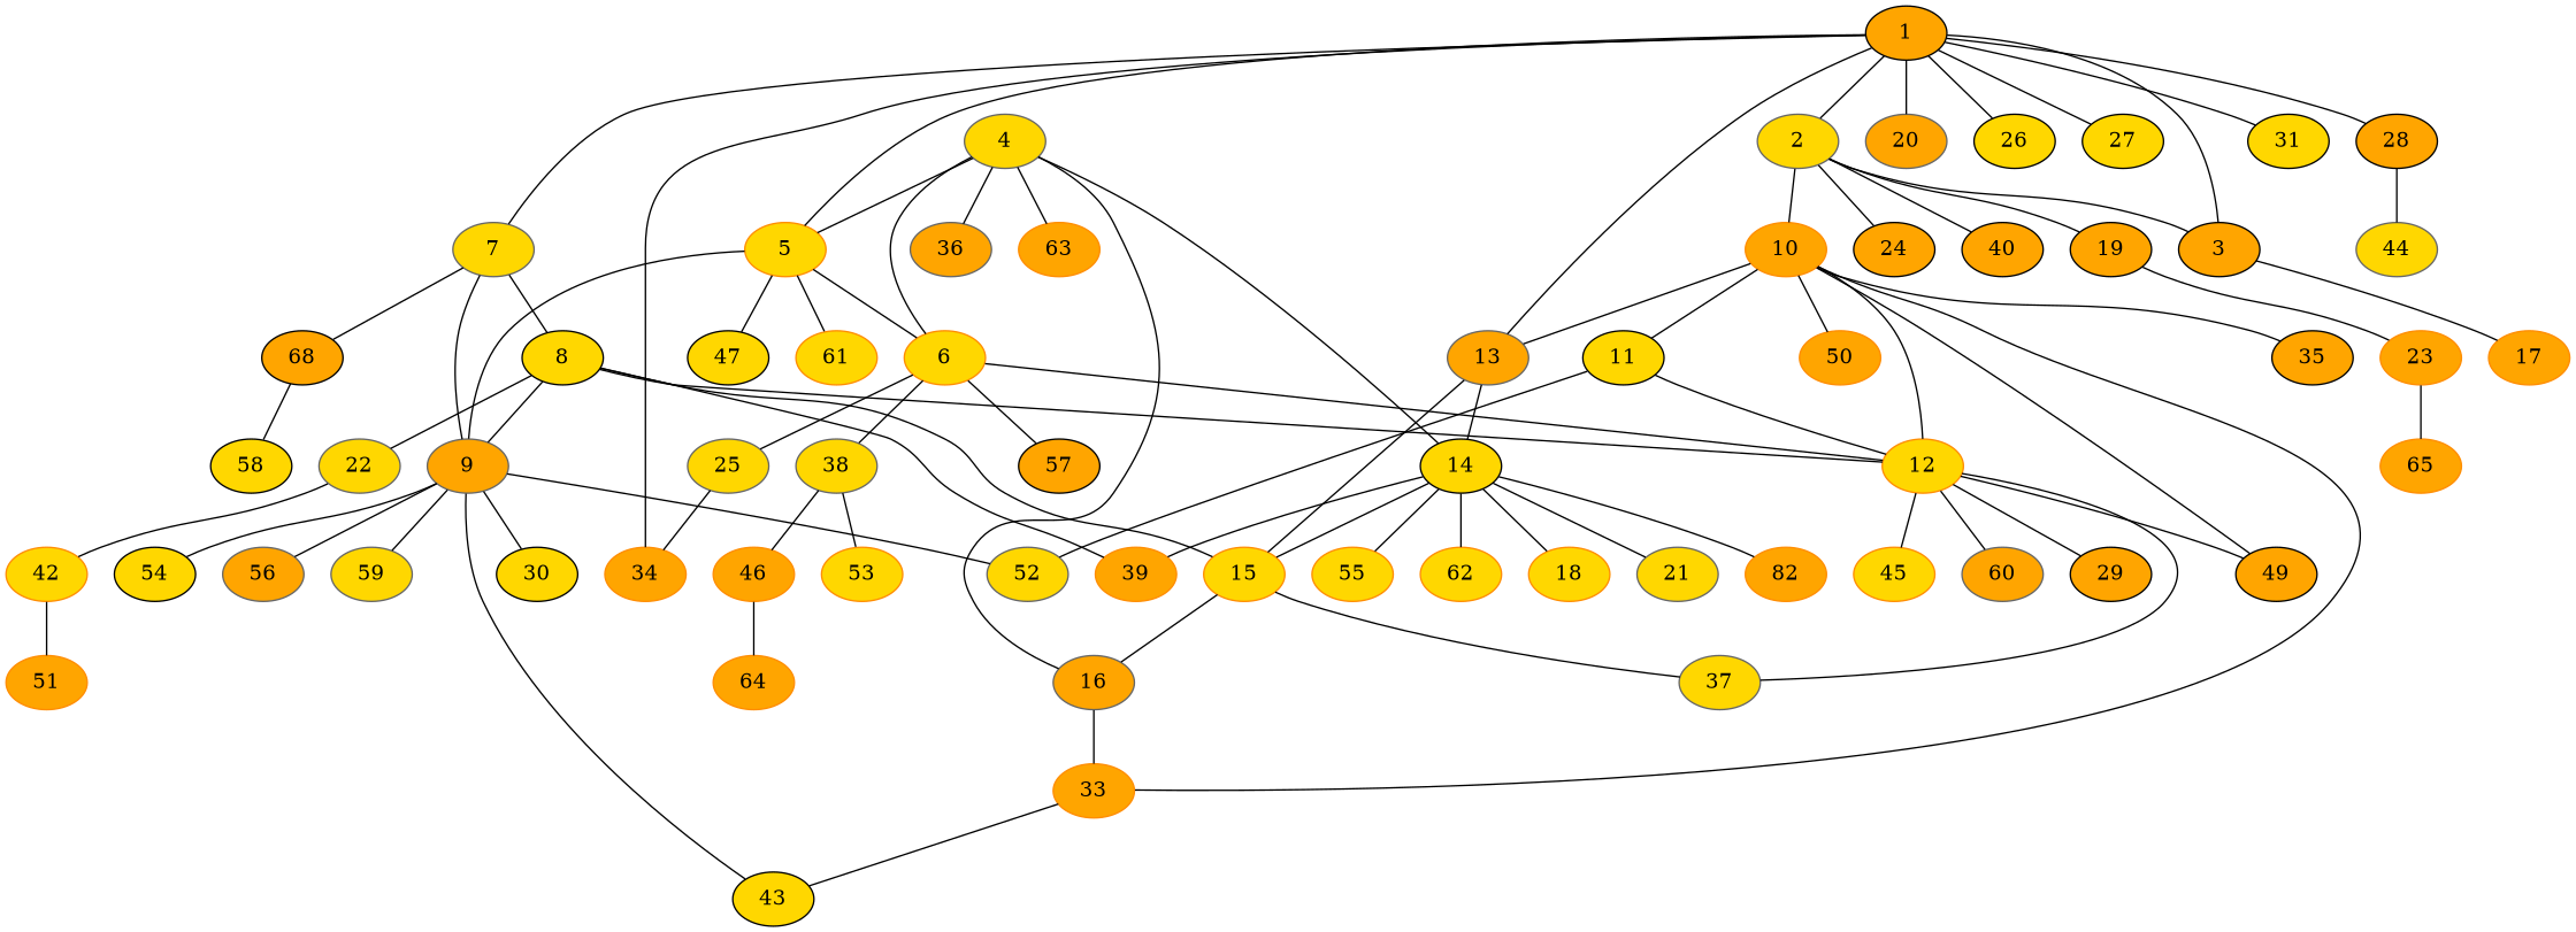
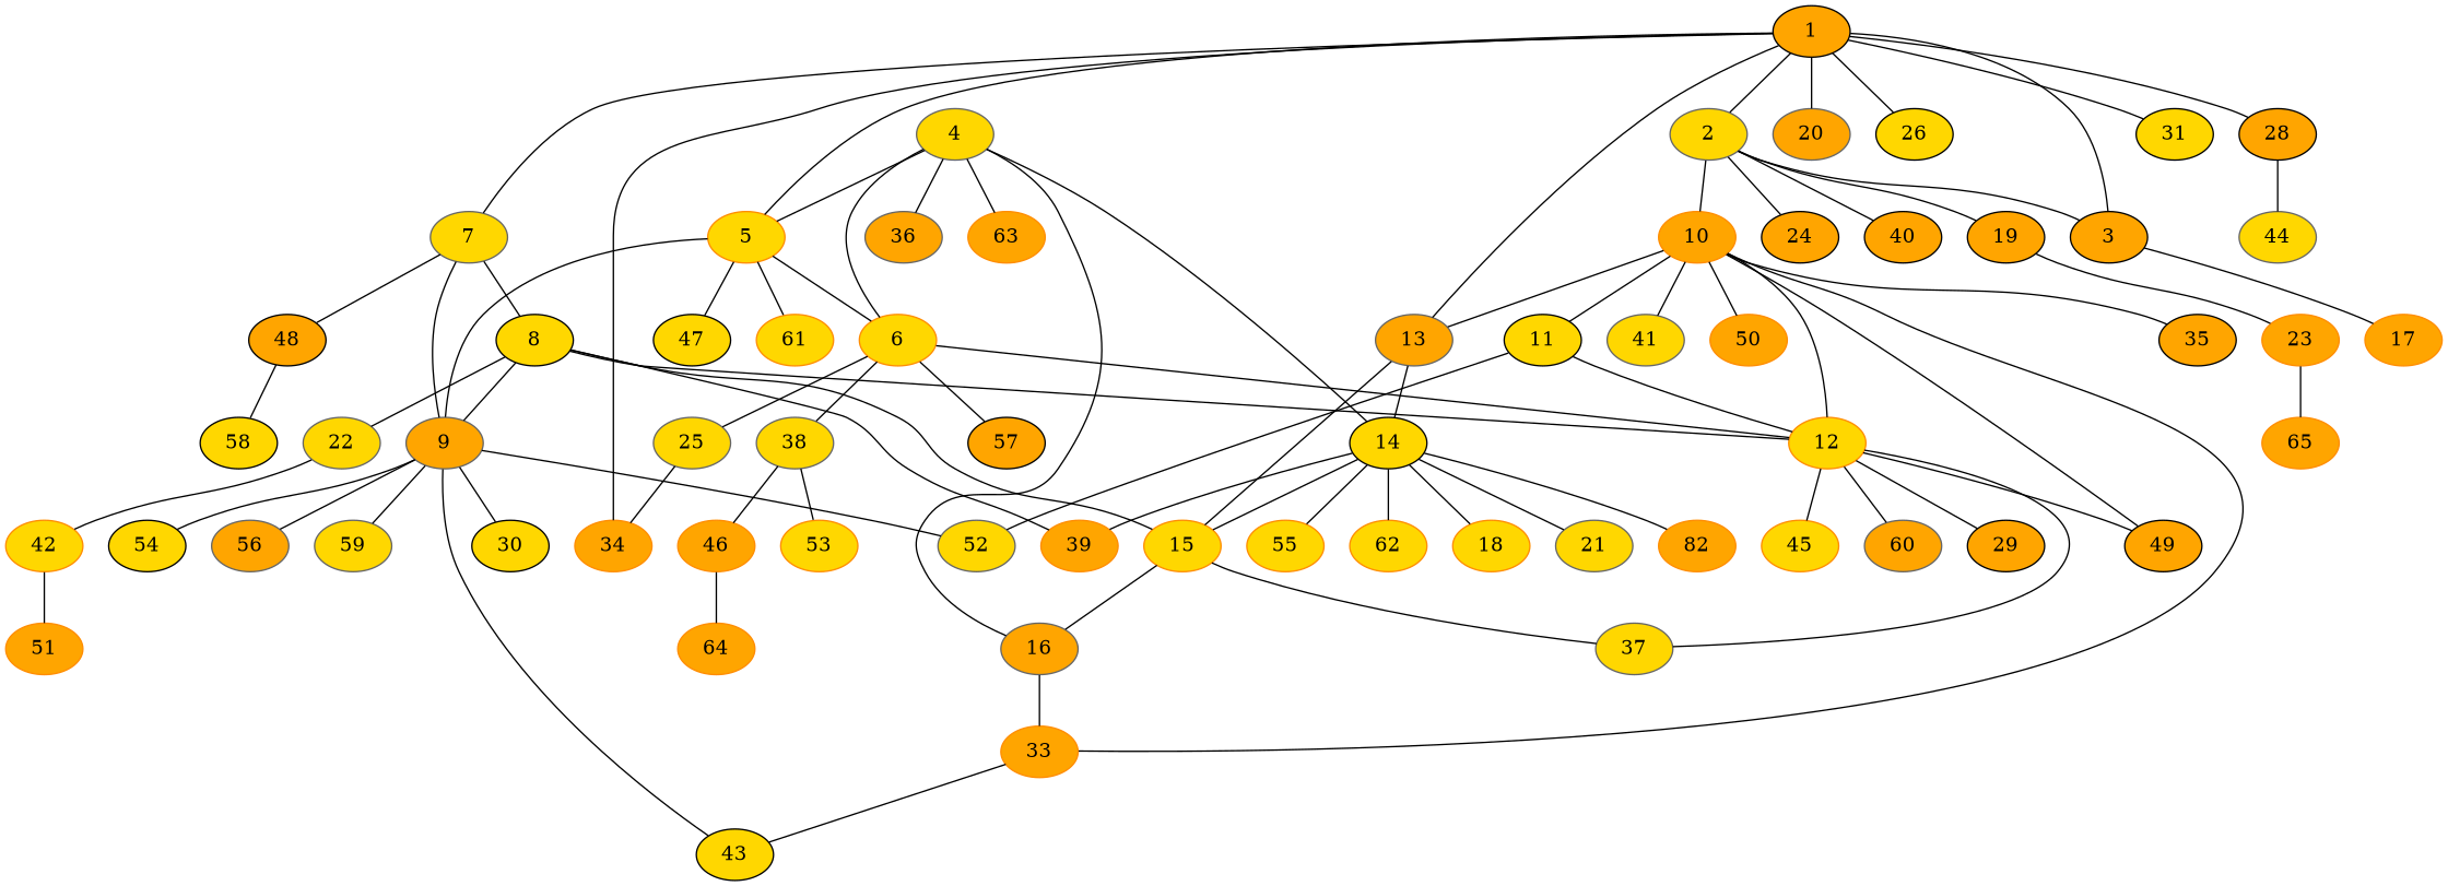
  graph {
    node [color=darkorange fillcolor=gold style=filled]
    1 [color=black fillcolor=orange]
    2 [color=gray40]
    3 [color=black fillcolor=orange]
    5
    7 [color=gray40]
    13 [color=gray40 fillcolor=orange]
    20 [color=gray40 fillcolor=orange]
    26 [color=black]
-   27 [color=black]
    28 [color=black fillcolor=orange]
    31 [color=black]
    34 [fillcolor=orange]
    10 [fillcolor=orange]
    19 [color=black fillcolor=orange]
    24 [color=black fillcolor=orange]
    40 [color=black fillcolor=orange]
    17 [fillcolor=orange]
    6
    9 [color=gray40 fillcolor=orange]
    47 [color=black]
    61
    8 [color=black]
-   48 [color=black fillcolor=orange label=68]
+   48 [color=black fillcolor=orange]
    14 [color=black]
    15
    44 [color=gray40]
    12
    11 [color=black]
    33 [fillcolor=orange]
    35 [color=black fillcolor=orange]
+   41 [color=gray40]
    50 [fillcolor=orange]
    49 [color=black fillcolor=orange]
    23 [fillcolor=orange]
    4 [color=gray40]
    16 [color=gray40 fillcolor=orange]
    36 [color=gray40 fillcolor=orange]
    63 [fillcolor=orange]
    25 [color=gray40]
    57 [color=black fillcolor=orange]
    38 [color=gray40]
    39 [fillcolor=orange]
    18
    21 [color=gray40]
    n45 [fillcolor=orange label=82]
    55
    62
    30 [color=black]
    43 [color=black]
    52 [color=gray40]
    54 [color=black]
    56 [color=gray40 fillcolor=orange]
    59 [color=gray40]
    29 [color=black fillcolor=orange]
    37 [color=gray40]
    45
    60 [color=gray40 fillcolor=orange]
    22 [color=gray40]
    58 [color=black]
    42
    46 [fillcolor=orange]
    53
    65 [fillcolor=orange]
    51 [fillcolor=orange]
    64 [fillcolor=orange]
    1 -- 2
    1 -- 3
    1 -- 5
    1 -- 7
    1 -- 13
    1 -- 20
    1 -- 26
-   1 -- 27
    1 -- 28
    1 -- 31
    1 -- 34
    2 -- 3
    2 -- 10
    2 -- 19
    2 -- 24
    2 -- 40
    3 -- 17
    5 -- 6
    5 -- 9
    5 -- 47
    5 -- 61
    7 -- 9
    7 -- 8
    7 -- 48
    13 -- 14
    13 -- 15
    28 -- 44
    10 -- 13
    10 -- 12
    10 -- 11
    10 -- 33
    10 -- 35
+   10 -- 41
    10 -- 50
    10 -- 49
    19 -- 23
    6 -- 12
    6 -- 25
    6 -- 57
    6 -- 38
    9 -- 30
    9 -- 43
    9 -- 52
    9 -- 54
    9 -- 56
    9 -- 59
    8 -- 9
    8 -- 15
    8 -- 12
    8 -- 39
    8 -- 22
    48 -- 58
    14 -- 15
    14 -- 39
    14 -- 18
    14 -- 21
    14 -- n45
    14 -- 55
    14 -- 62
    15 -- 16
    15 -- 37
    12 -- 49
    12 -- 29
    12 -- 37
    12 -- 45
    12 -- 60
    11 -- 12
    11 -- 52
    33 -- 43
    23 -- 65
    4 -- 5
    4 -- 6
    4 -- 14
    4 -- 16
    4 -- 36
    4 -- 63
    16 -- 33
    25 -- 34
    38 -- 46
    38 -- 53
    22 -- 42
    42 -- 51
    46 -- 64
  }
